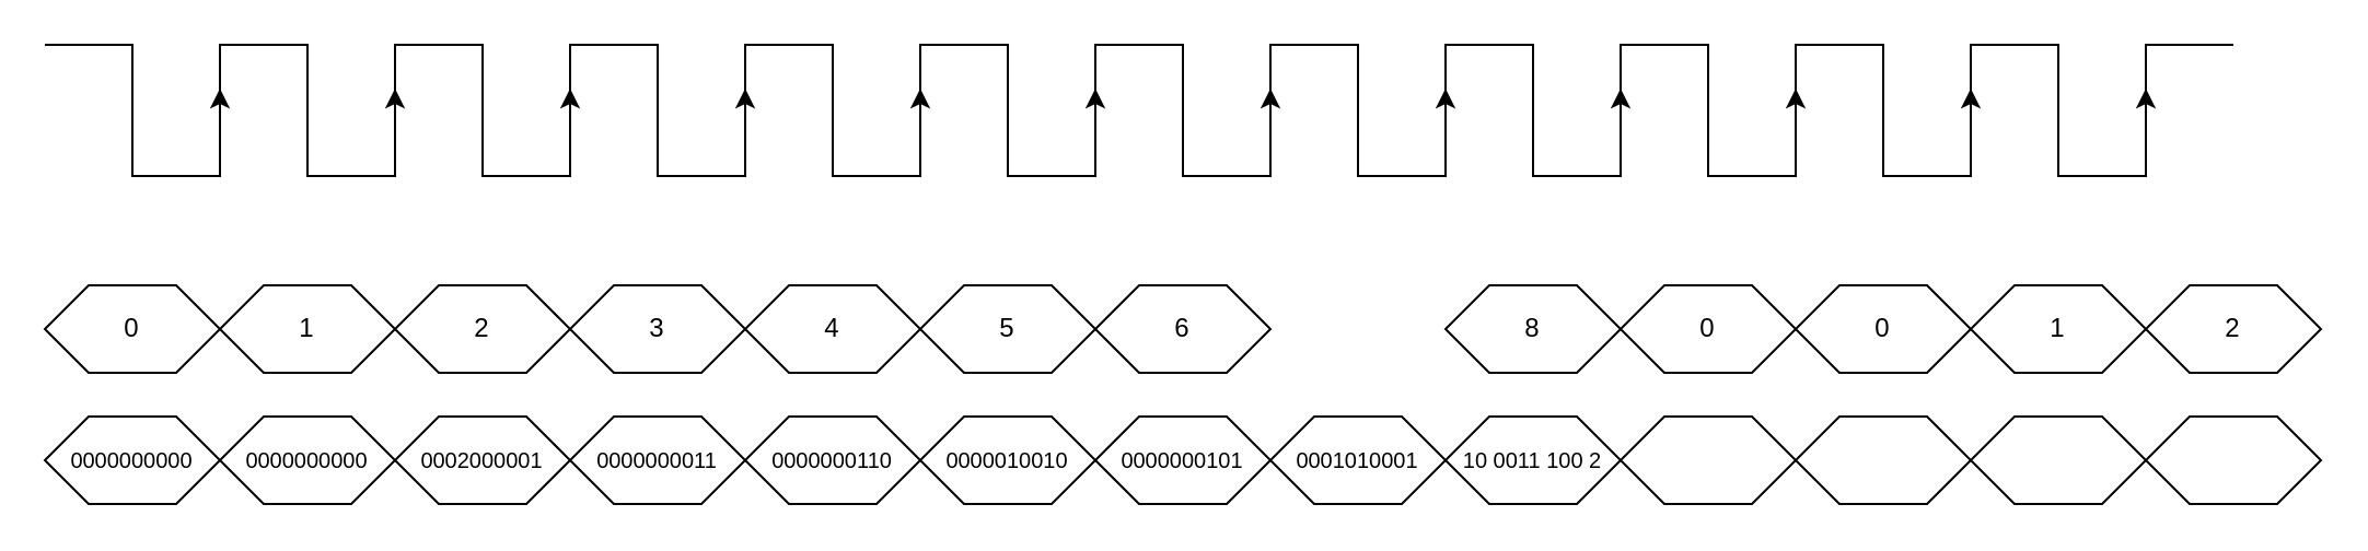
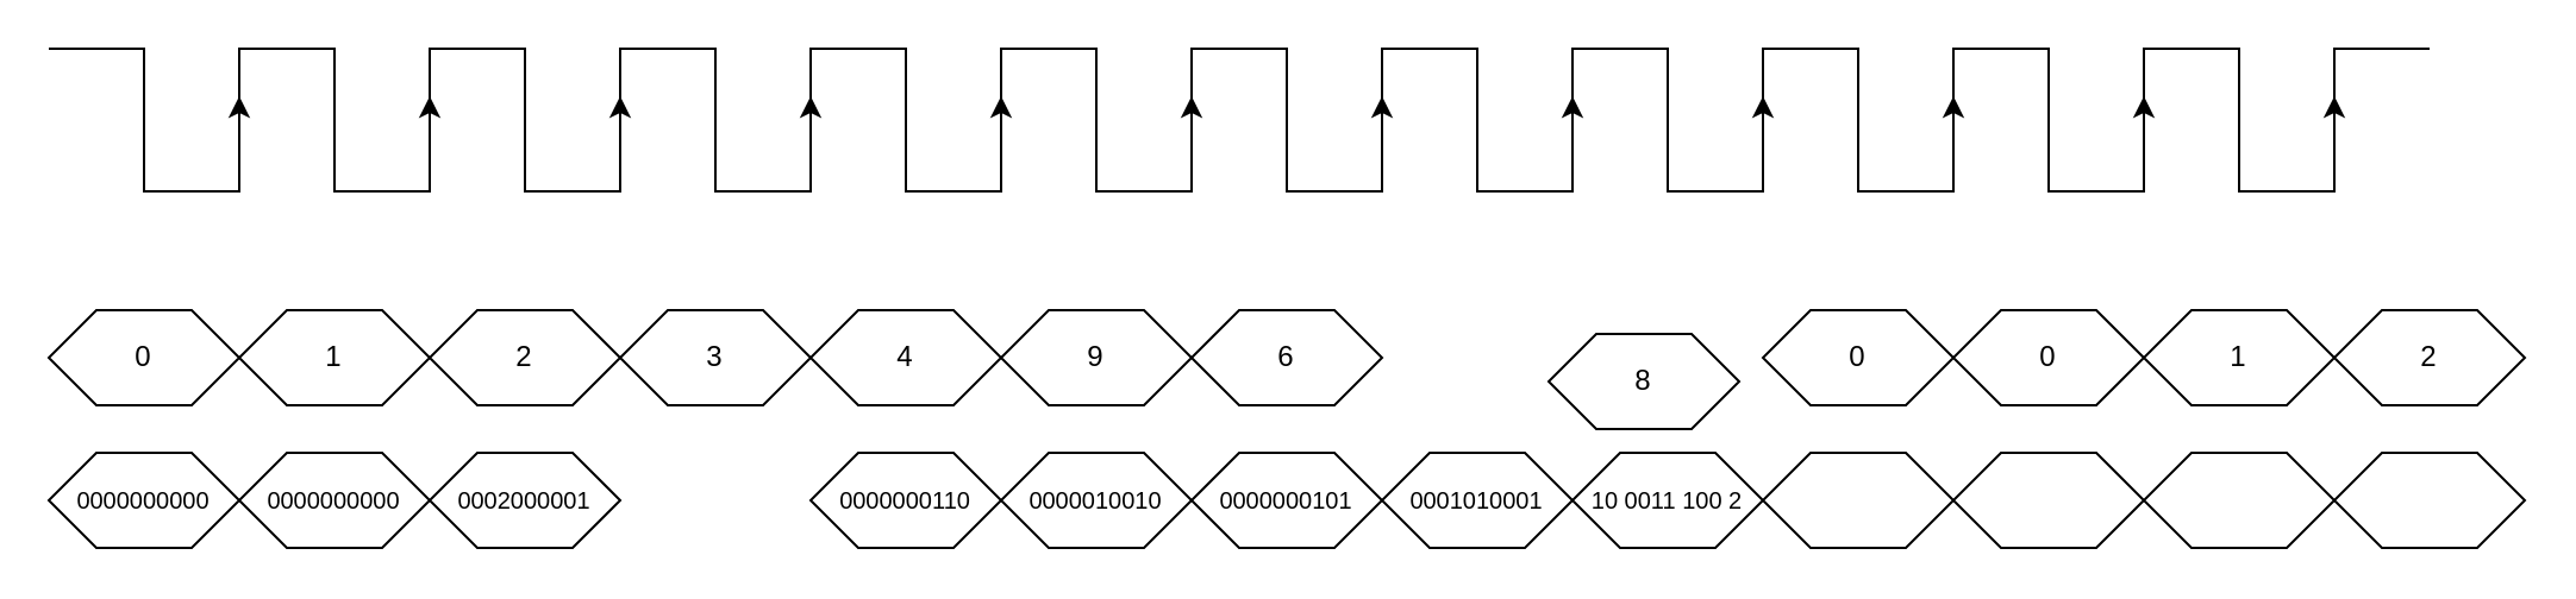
  <mxCell id="0" />
  <mxCell id="1" parent="0" />
  <mxCell id="2" value="" style="shape=partialRectangle;whiteSpace=wrap;html=1;bottom=1;right=1;left=1;top=0;fillColor=none;routingCenterX=-0.5;" vertex="1" parent="1"><mxGeometry x="60" y="20" width="40" height="60" as="geometry" /></mxCell>
  <mxCell id="3" value="" style="endArrow=none;html=1;exitX=1;exitY=0;exitDx=0;exitDy=0;" edge="1" parent="1" source="2"><mxGeometry width="50" height="50" relative="1" as="geometry"><mxPoint x="130" y="70" as="sourcePoint" /><mxPoint x="140" y="20" as="targetPoint" /></mxGeometry></mxCell>
  <mxCell id="4" value="" style="shape=partialRectangle;whiteSpace=wrap;html=1;bottom=1;right=1;left=1;top=0;fillColor=none;routingCenterX=-0.5;" vertex="1" parent="1"><mxGeometry x="140" y="20" width="40" height="60" as="geometry" /></mxCell>
  <mxCell id="5" value="" style="endArrow=none;html=1;exitX=1;exitY=0;exitDx=0;exitDy=0;" edge="1" parent="1" source="4"><mxGeometry width="50" height="50" relative="1" as="geometry"><mxPoint x="210" y="70" as="sourcePoint" /><mxPoint x="220" y="20" as="targetPoint" /></mxGeometry></mxCell>
  <mxCell id="6" value="" style="endArrow=classic;html=1;exitX=0;exitY=1;exitDx=0;exitDy=0;" edge="1" parent="1"><mxGeometry width="50" height="50" relative="1" as="geometry"><mxPoint x="180" y="80" as="sourcePoint" /><mxPoint x="180" y="40" as="targetPoint" /></mxGeometry></mxCell>
  <mxCell id="7" value="" style="endArrow=classic;html=1;exitX=0;exitY=1;exitDx=0;exitDy=0;" edge="1" parent="1"><mxGeometry width="50" height="50" relative="1" as="geometry"><mxPoint x="100" y="80" as="sourcePoint" /><mxPoint x="100" y="40" as="targetPoint" /></mxGeometry></mxCell>
  <mxCell id="8" value="" style="shape=partialRectangle;whiteSpace=wrap;html=1;bottom=1;right=1;left=1;top=0;fillColor=none;routingCenterX=-0.5;" vertex="1" parent="1"><mxGeometry x="220" y="20" width="40" height="60" as="geometry" /></mxCell>
  <mxCell id="9" value="" style="endArrow=none;html=1;exitX=1;exitY=0;exitDx=0;exitDy=0;" edge="1" parent="1" source="8"><mxGeometry width="50" height="50" relative="1" as="geometry"><mxPoint x="290" y="70" as="sourcePoint" /><mxPoint x="300" y="20" as="targetPoint" /></mxGeometry></mxCell>
  <mxCell id="10" value="" style="shape=partialRectangle;whiteSpace=wrap;html=1;bottom=1;right=1;left=1;top=0;fillColor=none;routingCenterX=-0.5;" vertex="1" parent="1"><mxGeometry x="300" y="20" width="40" height="60" as="geometry" /></mxCell>
  <mxCell id="11" value="" style="endArrow=none;html=1;exitX=1;exitY=0;exitDx=0;exitDy=0;" edge="1" parent="1" source="10"><mxGeometry width="50" height="50" relative="1" as="geometry"><mxPoint x="370" y="70" as="sourcePoint" /><mxPoint x="380" y="20" as="targetPoint" /></mxGeometry></mxCell>
  <mxCell id="12" value="" style="endArrow=classic;html=1;exitX=0;exitY=1;exitDx=0;exitDy=0;" edge="1" parent="1"><mxGeometry width="50" height="50" relative="1" as="geometry"><mxPoint x="340" y="80" as="sourcePoint" /><mxPoint x="340" y="40" as="targetPoint" /></mxGeometry></mxCell>
  <mxCell id="13" value="" style="endArrow=classic;html=1;exitX=0;exitY=1;exitDx=0;exitDy=0;" edge="1" parent="1"><mxGeometry width="50" height="50" relative="1" as="geometry"><mxPoint x="260" y="80" as="sourcePoint" /><mxPoint x="260" y="40" as="targetPoint" /></mxGeometry></mxCell>
  <mxCell id="14" value="" style="shape=partialRectangle;whiteSpace=wrap;html=1;bottom=1;right=1;left=1;top=0;fillColor=none;routingCenterX=-0.5;" vertex="1" parent="1"><mxGeometry x="380" y="20" width="40" height="60" as="geometry" /></mxCell>
  <mxCell id="15" value="" style="endArrow=none;html=1;exitX=1;exitY=0;exitDx=0;exitDy=0;" edge="1" parent="1" source="14"><mxGeometry width="50" height="50" relative="1" as="geometry"><mxPoint x="450" y="70" as="sourcePoint" /><mxPoint x="460" y="20" as="targetPoint" /></mxGeometry></mxCell>
  <mxCell id="16" value="" style="shape=partialRectangle;whiteSpace=wrap;html=1;bottom=1;right=1;left=1;top=0;fillColor=none;routingCenterX=-0.5;" vertex="1" parent="1"><mxGeometry x="460" y="20" width="40" height="60" as="geometry" /></mxCell>
  <mxCell id="17" value="" style="endArrow=none;html=1;exitX=1;exitY=0;exitDx=0;exitDy=0;" edge="1" parent="1" source="16"><mxGeometry width="50" height="50" relative="1" as="geometry"><mxPoint x="530" y="70" as="sourcePoint" /><mxPoint x="540" y="20" as="targetPoint" /></mxGeometry></mxCell>
  <mxCell id="18" value="" style="endArrow=classic;html=1;exitX=0;exitY=1;exitDx=0;exitDy=0;" edge="1" parent="1"><mxGeometry width="50" height="50" relative="1" as="geometry"><mxPoint x="500" y="80" as="sourcePoint" /><mxPoint x="500" y="40" as="targetPoint" /></mxGeometry></mxCell>
  <mxCell id="19" value="" style="endArrow=classic;html=1;exitX=0;exitY=1;exitDx=0;exitDy=0;" edge="1" parent="1"><mxGeometry width="50" height="50" relative="1" as="geometry"><mxPoint x="420" y="80" as="sourcePoint" /><mxPoint x="420" y="40" as="targetPoint" /></mxGeometry></mxCell>
  <mxCell id="20" value="" style="shape=partialRectangle;whiteSpace=wrap;html=1;bottom=1;right=1;left=1;top=0;fillColor=none;routingCenterX=-0.5;" vertex="1" parent="1"><mxGeometry x="540" y="20" width="40" height="60" as="geometry" /></mxCell>
  <mxCell id="21" value="" style="endArrow=none;html=1;exitX=1;exitY=0;exitDx=0;exitDy=0;" edge="1" parent="1" source="20"><mxGeometry width="50" height="50" relative="1" as="geometry"><mxPoint x="610" y="70" as="sourcePoint" /><mxPoint x="620" y="20" as="targetPoint" /></mxGeometry></mxCell>
  <mxCell id="22" value="" style="shape=partialRectangle;whiteSpace=wrap;html=1;bottom=1;right=1;left=1;top=0;fillColor=none;routingCenterX=-0.5;" vertex="1" parent="1"><mxGeometry x="620" y="20" width="40" height="60" as="geometry" /></mxCell>
  <mxCell id="23" value="" style="endArrow=none;html=1;exitX=1;exitY=0;exitDx=0;exitDy=0;" edge="1" parent="1" source="22"><mxGeometry width="50" height="50" relative="1" as="geometry"><mxPoint x="690" y="70" as="sourcePoint" /><mxPoint x="700" y="20" as="targetPoint" /></mxGeometry></mxCell>
  <mxCell id="24" value="" style="endArrow=classic;html=1;exitX=0;exitY=1;exitDx=0;exitDy=0;" edge="1" parent="1"><mxGeometry width="50" height="50" relative="1" as="geometry"><mxPoint x="660" y="80" as="sourcePoint" /><mxPoint x="660" y="40" as="targetPoint" /></mxGeometry></mxCell>
  <mxCell id="25" value="" style="endArrow=classic;html=1;exitX=0;exitY=1;exitDx=0;exitDy=0;" edge="1" parent="1"><mxGeometry width="50" height="50" relative="1" as="geometry"><mxPoint x="580" y="80" as="sourcePoint" /><mxPoint x="580" y="40" as="targetPoint" /></mxGeometry></mxCell>
  <mxCell id="26" value="" style="shape=partialRectangle;whiteSpace=wrap;html=1;bottom=1;right=1;left=1;top=0;fillColor=none;routingCenterX=-0.5;" vertex="1" parent="1"><mxGeometry x="700" y="20" width="40" height="60" as="geometry" /></mxCell>
  <mxCell id="27" value="" style="endArrow=none;html=1;exitX=1;exitY=0;exitDx=0;exitDy=0;" edge="1" parent="1" source="26"><mxGeometry width="50" height="50" relative="1" as="geometry"><mxPoint x="770" y="70" as="sourcePoint" /><mxPoint x="780" y="20" as="targetPoint" /></mxGeometry></mxCell>
  <mxCell id="28" value="" style="shape=partialRectangle;whiteSpace=wrap;html=1;bottom=1;right=1;left=1;top=0;fillColor=none;routingCenterX=-0.5;" vertex="1" parent="1"><mxGeometry x="780" y="20" width="40" height="60" as="geometry" /></mxCell>
  <mxCell id="29" value="" style="endArrow=none;html=1;exitX=1;exitY=0;exitDx=0;exitDy=0;" edge="1" parent="1" source="28"><mxGeometry width="50" height="50" relative="1" as="geometry"><mxPoint x="850" y="70" as="sourcePoint" /><mxPoint x="860" y="20" as="targetPoint" /></mxGeometry></mxCell>
  <mxCell id="30" value="" style="endArrow=classic;html=1;exitX=0;exitY=1;exitDx=0;exitDy=0;" edge="1" parent="1"><mxGeometry width="50" height="50" relative="1" as="geometry"><mxPoint x="820" y="80" as="sourcePoint" /><mxPoint x="820" y="40" as="targetPoint" /></mxGeometry></mxCell>
  <mxCell id="31" value="" style="endArrow=classic;html=1;exitX=0;exitY=1;exitDx=0;exitDy=0;" edge="1" parent="1"><mxGeometry width="50" height="50" relative="1" as="geometry"><mxPoint x="740" y="80" as="sourcePoint" /><mxPoint x="740" y="40" as="targetPoint" /></mxGeometry></mxCell>
  <mxCell id="32" value="" style="shape=partialRectangle;whiteSpace=wrap;html=1;bottom=1;right=1;left=1;top=0;fillColor=none;routingCenterX=-0.5;" vertex="1" parent="1"><mxGeometry x="860" y="20" width="40" height="60" as="geometry" /></mxCell>
  <mxCell id="33" value="" style="endArrow=none;html=1;exitX=1;exitY=0;exitDx=0;exitDy=0;" edge="1" parent="1" source="32"><mxGeometry width="50" height="50" relative="1" as="geometry"><mxPoint x="930" y="70" as="sourcePoint" /><mxPoint x="940" y="20" as="targetPoint" /></mxGeometry></mxCell>
  <mxCell id="34" value="" style="shape=partialRectangle;whiteSpace=wrap;html=1;bottom=1;right=1;left=1;top=0;fillColor=none;routingCenterX=-0.5;" vertex="1" parent="1"><mxGeometry x="940" y="20" width="40" height="60" as="geometry" /></mxCell>
  <mxCell id="35" value="" style="endArrow=none;html=1;exitX=1;exitY=0;exitDx=0;exitDy=0;" edge="1" parent="1" source="34"><mxGeometry width="50" height="50" relative="1" as="geometry"><mxPoint x="1010" y="70" as="sourcePoint" /><mxPoint x="1020" y="20" as="targetPoint" /></mxGeometry></mxCell>
  <mxCell id="36" value="" style="endArrow=classic;html=1;exitX=0;exitY=1;exitDx=0;exitDy=0;" edge="1" parent="1"><mxGeometry width="50" height="50" relative="1" as="geometry"><mxPoint x="980" y="80" as="sourcePoint" /><mxPoint x="980" y="40" as="targetPoint" /></mxGeometry></mxCell>
  <mxCell id="37" value="" style="endArrow=classic;html=1;exitX=0;exitY=1;exitDx=0;exitDy=0;" edge="1" parent="1"><mxGeometry width="50" height="50" relative="1" as="geometry"><mxPoint x="900" y="80" as="sourcePoint" /><mxPoint x="900" y="40" as="targetPoint" /></mxGeometry></mxCell>
  <mxCell id="38" value="1" style="shape=hexagon;perimeter=hexagonPerimeter2;whiteSpace=wrap;html=1;fixedSize=1;" vertex="1" parent="1"><mxGeometry x="100" y="130" width="80" height="40" as="geometry" /></mxCell>
  <mxCell id="39" value="2" style="shape=hexagon;perimeter=hexagonPerimeter2;whiteSpace=wrap;html=1;fixedSize=1;" vertex="1" parent="1"><mxGeometry x="180" y="130" width="80" height="40" as="geometry" /></mxCell>
  <mxCell id="40" value="3" style="shape=hexagon;perimeter=hexagonPerimeter2;whiteSpace=wrap;html=1;fixedSize=1;" vertex="1" parent="1"><mxGeometry x="260" y="130" width="80" height="40" as="geometry" /></mxCell>
  <mxCell id="41" value="4" style="shape=hexagon;perimeter=hexagonPerimeter2;whiteSpace=wrap;html=1;fixedSize=1;" vertex="1" parent="1"><mxGeometry x="340" y="130" width="80" height="40" as="geometry" /></mxCell>
- <mxCell id="42" value="5" style="shape=hexagon;perimeter=hexagonPerimeter2;whiteSpace=wrap;html=1;fixedSize=1;" vertex="1" parent="1"><mxGeometry x="420" y="130" width="80" height="40" as="geometry" /></mxCell>
+ <mxCell id="42" value="9" style="shape=hexagon;perimeter=hexagonPerimeter2;whiteSpace=wrap;html=1;fixedSize=1;" vertex="1" parent="1"><mxGeometry x="420" y="130" width="80" height="40" as="geometry" /></mxCell>
  <mxCell id="43" value="6" style="shape=hexagon;perimeter=hexagonPerimeter2;whiteSpace=wrap;html=1;fixedSize=1;" vertex="1" parent="1"><mxGeometry x="500" y="130" width="80" height="40" as="geometry" /></mxCell>
- <mxCell id="44" value="8" style="shape=hexagon;perimeter=hexagonPerimeter2;whiteSpace=wrap;html=1;fixedSize=1;" vertex="1" parent="1"><mxGeometry x="660" y="130" width="80" height="40" as="geometry" /></mxCell>
+ <mxCell id="44" value="8" style="shape=hexagon;perimeter=hexagonPerimeter2;whiteSpace=wrap;html=1;fixedSize=1;" vertex="1" parent="1"><mxGeometry x="650" y="140" width="80" height="40" as="geometry" /></mxCell>
  <mxCell id="45" value="0" style="shape=hexagon;perimeter=hexagonPerimeter2;whiteSpace=wrap;html=1;fixedSize=1;" vertex="1" parent="1"><mxGeometry x="740" y="130" width="80" height="40" as="geometry" /></mxCell>
  <mxCell id="46" value="0" style="shape=hexagon;perimeter=hexagonPerimeter2;whiteSpace=wrap;html=1;fixedSize=1;" vertex="1" parent="1"><mxGeometry x="820" y="130" width="80" height="40" as="geometry" /></mxCell>
  <mxCell id="47" value="1" style="shape=hexagon;perimeter=hexagonPerimeter2;whiteSpace=wrap;html=1;fixedSize=1;" vertex="1" parent="1"><mxGeometry x="900" y="130" width="80" height="40" as="geometry" /></mxCell>
  <mxCell id="48" value="2" style="shape=hexagon;perimeter=hexagonPerimeter2;whiteSpace=wrap;html=1;fixedSize=1;" vertex="1" parent="1"><mxGeometry x="980" y="130" width="80" height="40" as="geometry" /></mxCell>
  <mxCell id="49" value="0" style="shape=hexagon;perimeter=hexagonPerimeter2;whiteSpace=wrap;html=1;fixedSize=1;" vertex="1" parent="1"><mxGeometry x="20" y="130" width="80" height="40" as="geometry" /></mxCell>
  <mxCell id="50" value="" style="endArrow=none;html=1;entryX=0;entryY=0;entryDx=0;entryDy=0;" edge="1" parent="1" target="2"><mxGeometry width="50" height="50" relative="1" as="geometry"><mxPoint x="20" y="20" as="sourcePoint" /><mxPoint x="240" y="90" as="targetPoint" /></mxGeometry></mxCell>
  <mxCell id="51" value="&lt;span style=&quot;font-size: 10px&quot;&gt;0000000000&lt;/span&gt;" style="shape=hexagon;perimeter=hexagonPerimeter2;whiteSpace=wrap;html=1;fixedSize=1;size=20;" vertex="1" parent="1"><mxGeometry x="100" y="190" width="80" height="40" as="geometry" /></mxCell>
  <mxCell id="52" value="&lt;span style=&quot;font-size: 10px&quot;&gt;0002000001&lt;/span&gt;" style="shape=hexagon;perimeter=hexagonPerimeter2;whiteSpace=wrap;html=1;fixedSize=1;" vertex="1" parent="1"><mxGeometry x="180" y="190" width="80" height="40" as="geometry" /></mxCell>
- <mxCell id="53" value="&lt;span style=&quot;font-size: 10px&quot;&gt;0000000011&lt;/span&gt;" style="shape=hexagon;perimeter=hexagonPerimeter2;whiteSpace=wrap;html=1;fixedSize=1;" vertex="1" parent="1"><mxGeometry x="260" y="190" width="80" height="40" as="geometry" /></mxCell>
  <mxCell id="54" value="&lt;span style=&quot;font-size: 10px&quot;&gt;0000000110&lt;/span&gt;" style="shape=hexagon;perimeter=hexagonPerimeter2;whiteSpace=wrap;html=1;fixedSize=1;" vertex="1" parent="1"><mxGeometry x="340" y="190" width="80" height="40" as="geometry" /></mxCell>
  <mxCell id="55" value="&lt;span style=&quot;font-size: 10px&quot;&gt;0000010010&lt;/span&gt;" style="shape=hexagon;perimeter=hexagonPerimeter2;whiteSpace=wrap;html=1;fixedSize=1;size=20;" vertex="1" parent="1"><mxGeometry x="420" y="190" width="80" height="40" as="geometry" /></mxCell>
  <mxCell id="56" value="&lt;span style=&quot;font-size: 10px&quot;&gt;0000000101&lt;/span&gt;" style="shape=hexagon;perimeter=hexagonPerimeter2;whiteSpace=wrap;html=1;fixedSize=1;" vertex="1" parent="1"><mxGeometry x="500" y="190" width="80" height="40" as="geometry" /></mxCell>
  <mxCell id="57" value="&lt;span style=&quot;font-size: 10px&quot;&gt;0001010001&lt;/span&gt;" style="shape=hexagon;perimeter=hexagonPerimeter2;whiteSpace=wrap;html=1;fixedSize=1;" vertex="1" parent="1"><mxGeometry x="580" y="190" width="80" height="40" as="geometry" /></mxCell>
  <mxCell id="58" value="&lt;span style=&quot;font-size: 10px&quot;&gt;10 0011 100 2&lt;/span&gt;" style="shape=hexagon;perimeter=hexagonPerimeter2;whiteSpace=wrap;html=1;fixedSize=1;" vertex="1" parent="1"><mxGeometry x="660" y="190" width="80" height="40" as="geometry" /></mxCell>
  <mxCell id="59" value="" style="shape=hexagon;perimeter=hexagonPerimeter2;whiteSpace=wrap;html=1;fixedSize=1;" vertex="1" parent="1"><mxGeometry x="740" y="190" width="80" height="40" as="geometry" /></mxCell>
  <mxCell id="60" value="" style="shape=hexagon;perimeter=hexagonPerimeter2;whiteSpace=wrap;html=1;fixedSize=1;" vertex="1" parent="1"><mxGeometry x="820" y="190" width="80" height="40" as="geometry" /></mxCell>
  <mxCell id="61" value="" style="shape=hexagon;perimeter=hexagonPerimeter2;whiteSpace=wrap;html=1;fixedSize=1;" vertex="1" parent="1"><mxGeometry x="900" y="190" width="80" height="40" as="geometry" /></mxCell>
  <mxCell id="62" value="" style="shape=hexagon;perimeter=hexagonPerimeter2;whiteSpace=wrap;html=1;fixedSize=1;" vertex="1" parent="1"><mxGeometry x="980" y="190" width="80" height="40" as="geometry" /></mxCell>
  <mxCell id="63" value="&lt;font style=&quot;font-size: 10px&quot;&gt;0000000000&lt;/font&gt;" style="shape=hexagon;perimeter=hexagonPerimeter2;whiteSpace=wrap;html=1;fixedSize=1;" vertex="1" parent="1"><mxGeometry x="20" y="190" width="80" height="40" as="geometry" /></mxCell>
